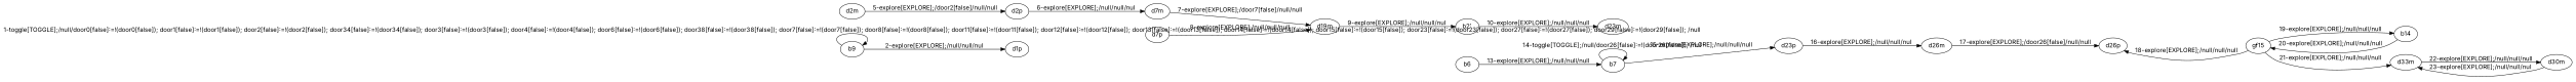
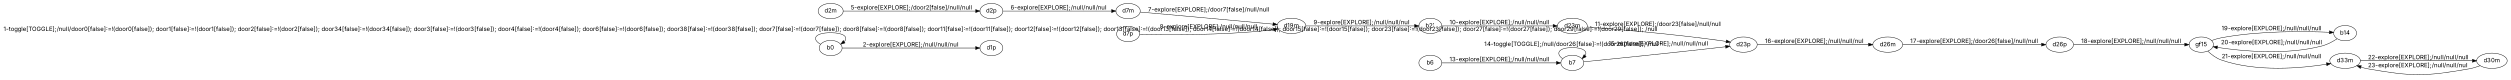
  digraph {
    fontname=Inter
    rankdir=LR
    node [fontname=Inter]
    edge [fontname=Inter]
-   b0 [label=b9]
+   b0
    d1p
    d2m
    d2p
    d7m
    d19m
    d7p
    b21
    d23m
    d23p
    d26m
    b6
    b7
    d26p
    gf15
    b14
    d33m
    d30m
    b0 -> b0 [label="1-toggle[TOGGLE];/null/door0[false]:=!(door0[false]); door1[false]:=!(door1[false]); door2[false]:=!(door2[false]); door34[false]:=!(door34[false]); door3[false]:=!(door3[false]); door4[false]:=!(door4[false]); door6[false]:=!(door6[false]); door38[false]:=!(door38[false]); door7[false]:=!(door7[false]); door8[false]:=!(door8[false]); door11[false]:=!(door11[false]); door12[false]:=!(door12[false]); door13[false]:=!(door13[false]); door14[false]:=!(door14[false]); door15[false]:=!(door15[false]); door23[false]:=!(door23[false]); door27[false]:=!(door27[false]); door29[false]:=!(door29[false]); /null"]
    b0 -> d1p [label="2-explore[EXPLORE];/null/null/null"]
    d2m -> d2p [label="5-explore[EXPLORE];/door2[false]/null/null"]
    d2p -> d7m [label="6-explore[EXPLORE];/null/null/null"]
    d7m -> d19m [label="7-explore[EXPLORE];/door7[false]/null/null"]
    d19m -> b21 [label="9-explore[EXPLORE];/null/null/null"]
    d7p -> d19m [label="8-explore[EXPLORE];/null/null/null"]
    b21 -> d23m [label="10-explore[EXPLORE];/null/null/null"]
+   d23m -> d23p [label="11-explore[EXPLORE];/door23[false]/null/null"]
    d23p -> d26m [label="16-explore[EXPLORE];/null/null/null"]
    d26m -> d26p [label="17-explore[EXPLORE];/door26[false]/null/null"]
    b6 -> b7 [label="13-explore[EXPLORE];/null/null/null"]
    b7 -> d23p [label="15-explore[EXPLORE];/null/null/null"]
    b7 -> b7 [label="14-toggle[TOGGLE];/null/door26[false]:=!(door26[false]); /null"]
-   gf15 -> d26p [label="18-explore[EXPLORE];/null/null/null"]
+   d26p -> gf15 [label="18-explore[EXPLORE];/null/null/null"]
    gf15 -> b14 [label="19-explore[EXPLORE];/null/null/null"]
    gf15 -> d33m [label="21-explore[EXPLORE];/null/null/null"]
    b14 -> gf15 [label="20-explore[EXPLORE];/null/null/null"]
    d33m -> d30m [label="22-explore[EXPLORE];/null/null/null"]
    d30m -> d33m [label="23-explore[EXPLORE];/null/null/null"]
  }
